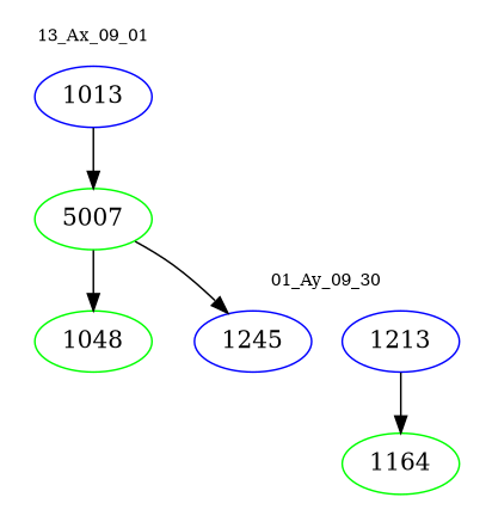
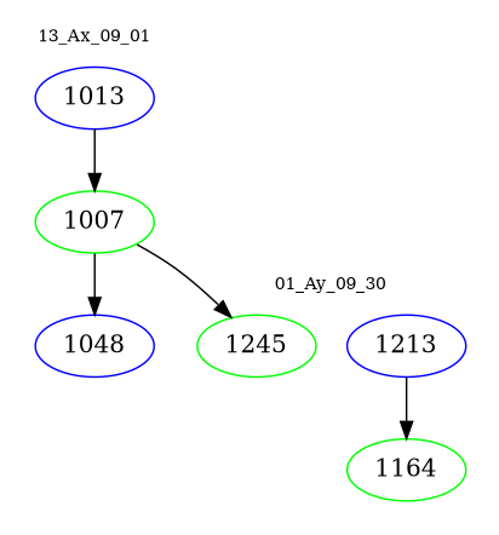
  digraph {
    node [color=green]
    edge [color=black]
    n1 [color=blue label=1213]
    n2 [label=1164]
-   n3 [color=blue label=1245]
+   n3 [label=1245]
    n4 [color=blue label=1013]
-   n5 [label=5007]
-   n6 [label=1048]
+   n5 [label=1007]
+   n6 [color=blue label=1048]
    subgraph cluster_1 {
      color=white
      fontsize=10
      label="01_Ay_09_30"
      n1
      n2
      n3
    }
    subgraph cluster_2 {
      color=white
      fontsize=10
      label="13_Ax_09_01"
      n4
      n5
      n6
    }
    n1 -> n2
    n4 -> n5
    n5 -> n3
    n5 -> n6
  }
